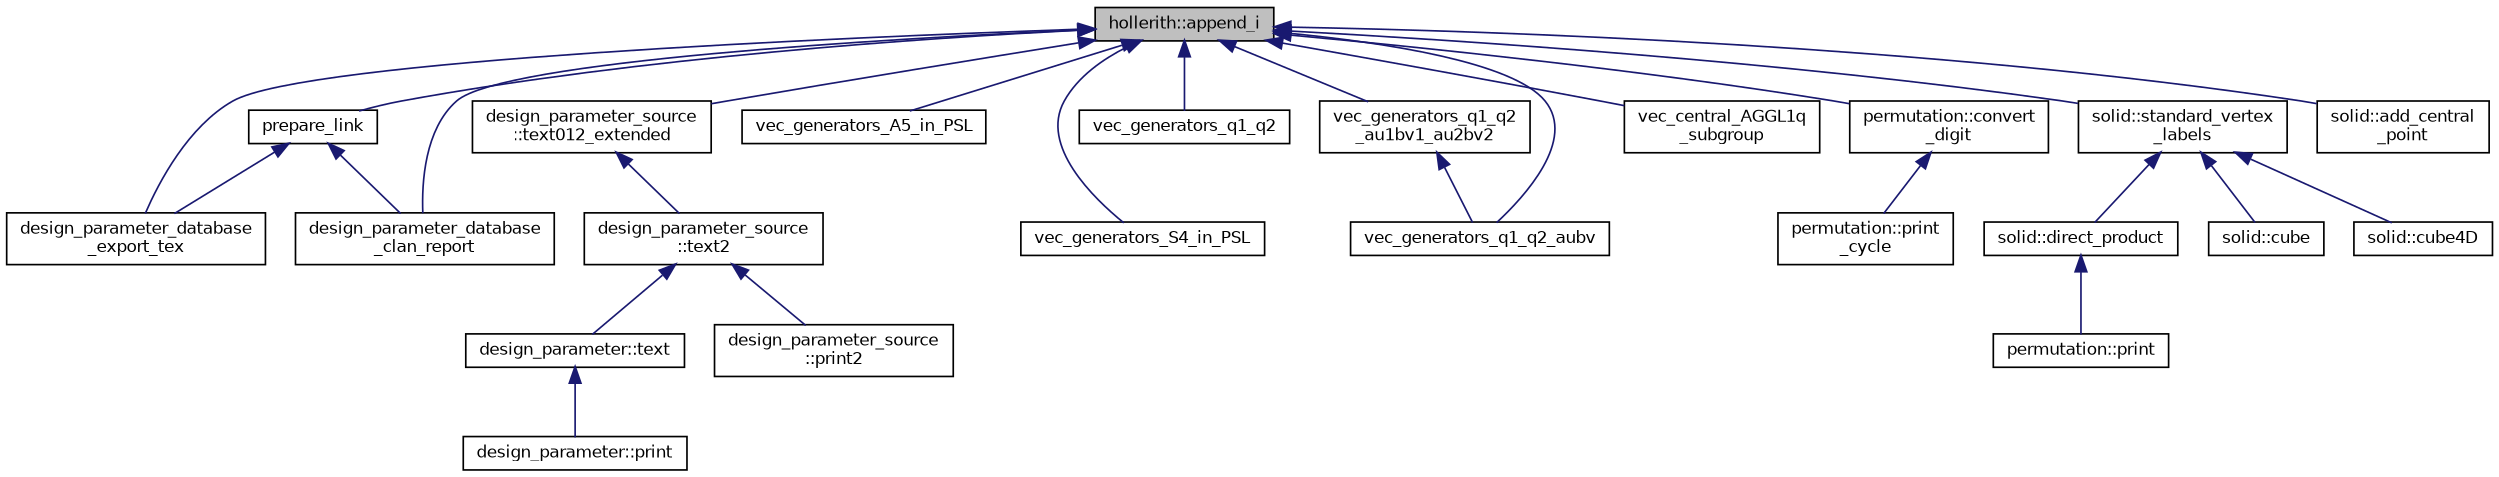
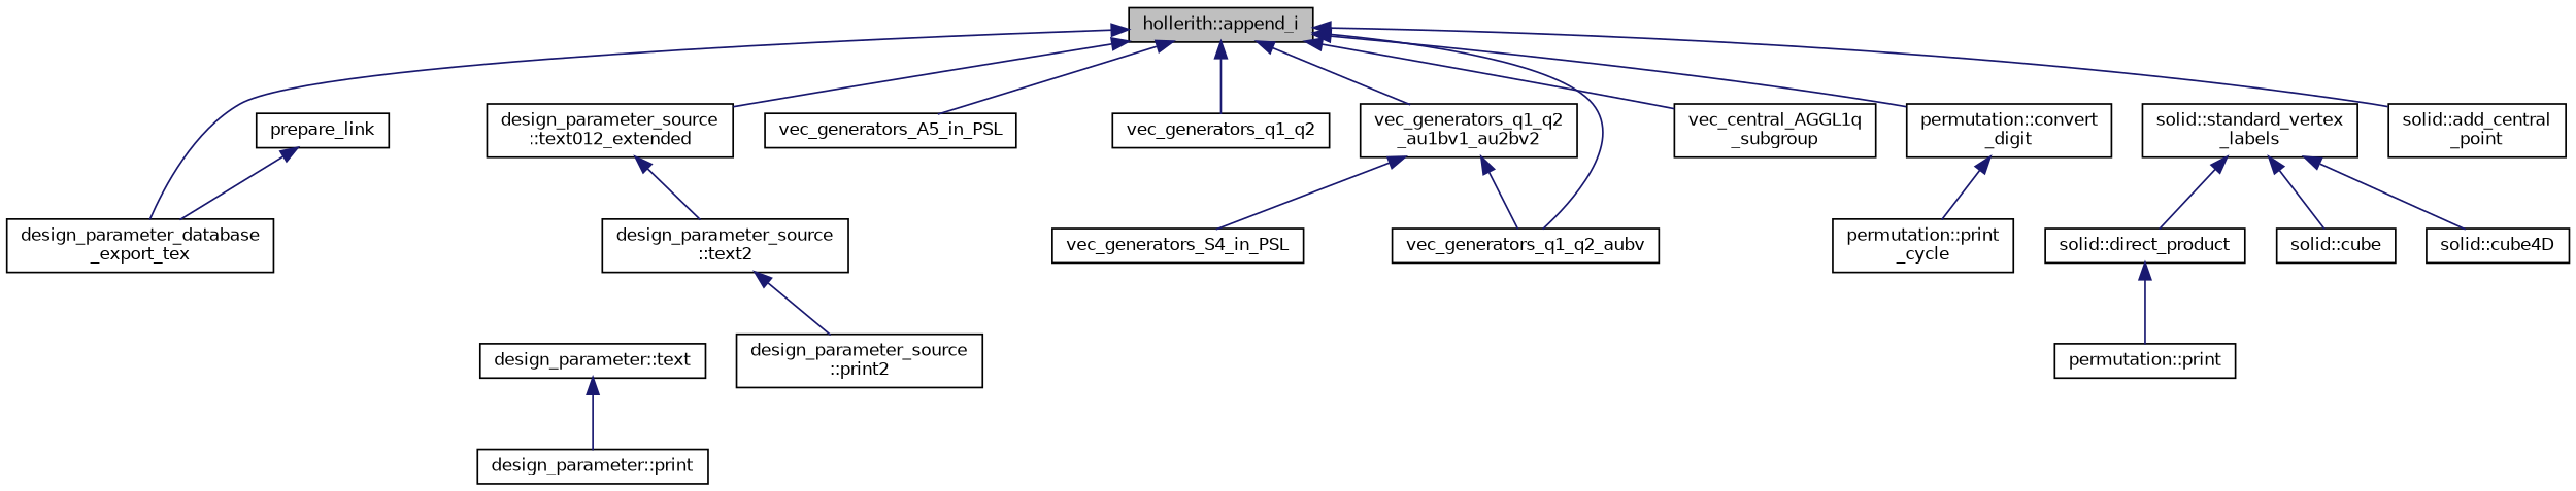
  digraph {
    rankdir=TB
    node [color=black fillcolor=white fontname=Helvetica fontsize=10 shape=record style=filled]
    edge [color=midnightblue dir=back fontname=Helvetica fontsize=10 labelfontname=Helvetica labelfontsize=10 style=solid]
    n1 [fillcolor=grey75 fontcolor=black height=0.2 label="hollerith::append_i" width=0.4]
    n2 [height=0.2 label="design_parameter_database\l_export_tex" width=0.4]
    n3 [height=0.2 label=prepare_link width=0.4]
-   n4 [height=0.2 label="design_parameter_database\l_clan_report" width=0.4]
    n5 [height=0.2 label="design_parameter_source\l::text012_extended" width=0.4]
    n6 [height=0.2 label=vec_generators_A5_in_PSL width=0.4]
    n7 [height=0.2 label=vec_generators_S4_in_PSL width=0.4]
    n8 [height=0.2 label=vec_generators_q1_q2 width=0.4]
    n9 [height=0.2 label=vec_generators_q1_q2_aubv width=0.4]
    n10 [height=0.2 label="vec_generators_q1_q2\l_au1bv1_au2bv2" width=0.4]
    n11 [height=0.2 label="vec_central_AGGL1q\l_subgroup" width=0.4]
    n12 [height=0.2 label="permutation::convert\l_digit" width=0.4]
    n13 [height=0.2 label="solid::standard_vertex\l_labels" width=0.4]
    n14 [height=0.2 label="solid::add_central\l_point" width=0.4]
    n15 [height=0.2 label="design_parameter_source\l::text2" width=0.4]
    n16 [height=0.2 label="permutation::print\l_cycle" width=0.4]
    n17 [height=0.2 label="solid::direct_product" width=0.4]
    n18 [height=0.2 label="solid::cube" width=0.4]
    n19 [height=0.2 label="solid::cube4D" width=0.4]
    n20 [height=0.2 label="design_parameter::text" width=0.4]
    n21 [height=0.2 label="design_parameter_source\l::print2" width=0.4]
    n22 [height=0.2 label="design_parameter::print" width=0.4]
    n23 [height=0.2 label="permutation::print" width=0.4]
    n1 -> n2
-   n1 -> n3
-   n1 -> n4
    n1 -> n5
    n1 -> n6
-   n1 -> n7
+   n10 -> n7
    n1 -> n8
    n1 -> n9
    n1 -> n10
    n1 -> n11
    n1 -> n12
-   n1 -> n13
    n1 -> n14
    n3 -> n2
-   n3 -> n4
    n5 -> n15
    n10 -> n9
    n12 -> n16
    n13 -> n17
    n13 -> n18
    n13 -> n19
-   n15 -> n20
    n15 -> n21
    n17 -> n23
    n20 -> n22
  }
